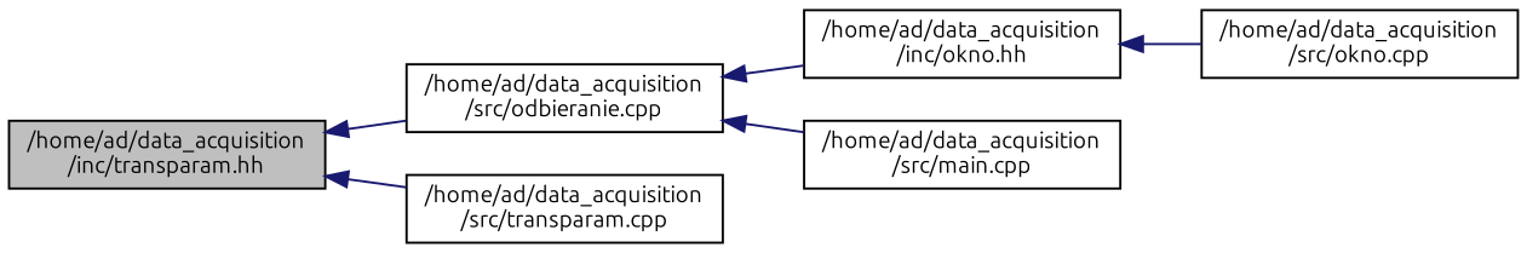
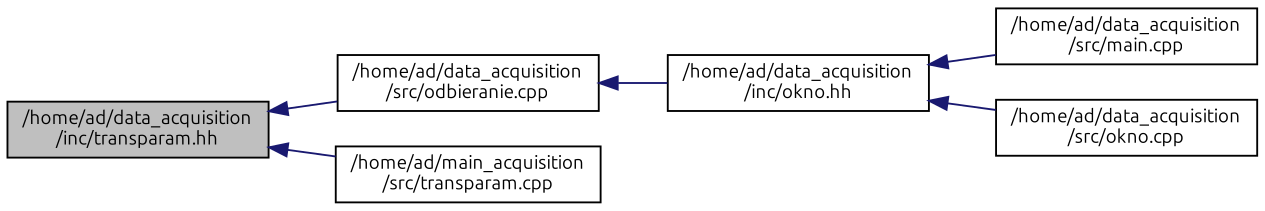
  digraph {
    fontname=Ubuntu
    rankdir=LR
    node [color=black fillcolor=white fontname=Ubuntu fontsize=10 shape=record style=filled]
    edge [color=midnightblue dir=back fontname=Ubuntu fontsize=10 labelfontname=Helvetica labelfontsize=10 style=solid]
    n1 [fillcolor=grey75 fontcolor=black height=0.2 label="/home/ad/data_acquisition\l/inc/transparam.hh" width=0.4]
    n2 [height=0.2 label="/home/ad/data_acquisition\l/src/odbieranie.cpp" width=0.4]
-   n3 [height=0.2 label="/home/ad/data_acquisition\l/src/transparam.cpp" width=0.4]
+   n3 [height=0.2 label="/home/ad/main_acquisition\l/src/transparam.cpp" width=0.4]
    n4 [height=0.2 label="/home/ad/data_acquisition\l/inc/okno.hh" width=0.4]
    n5 [height=0.2 label="/home/ad/data_acquisition\l/src/main.cpp" width=0.4]
    n6 [height=0.2 label="/home/ad/data_acquisition\l/src/okno.cpp" width=0.4]
    n1 -> n2
    n1 -> n3
    n2 -> n4
-   n2 -> n5
+   n4 -> n5
    n4 -> n6
  }
